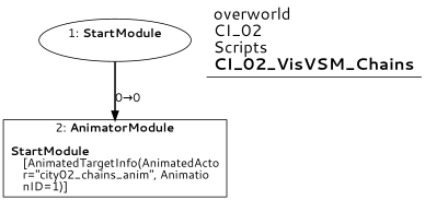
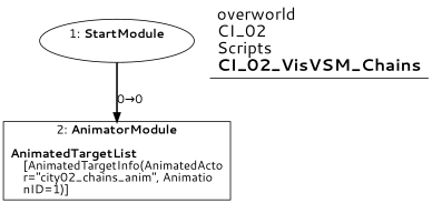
  digraph {
    fontname="Segoe UI"
    splines=spline
    node [fontname="Segoe UI"]
    n1 [label=<1: <b>StartModule</b><br/><br/>> shape=oval]
-   n2 [label=<2: <b>AnimatorModule</b><br/><br/><b>StartModule</b><br align="left"/>    [AnimatedTargetInfo(AnimatedActo<br align="left"/>    r=&quot;city02_chains_anim&quot;, Animatio<br align="left"/>    nID=1)]<br align="left"/>> shape=box]
+   n2 [label=<2: <b>AnimatorModule</b><br/><br/><b>AnimatedTargetList</b><br align="left"/>    [AnimatedTargetInfo(AnimatedActo<br align="left"/>    r=&quot;city02_chains_anim&quot;, Animatio<br align="left"/>    nID=1)]<br align="left"/>> shape=box]
    n3 [label=<<font point-size="20">overworld<br align="left"/>CI_02<br align="left"/>Scripts<br align="left"/><b>CI_02_VisVSM_Chains</b><br align="left"/></font>> shape=underline]
    n1 -> n2 [fontname="Segoe UI" label="0→0" style=bold]
  }
